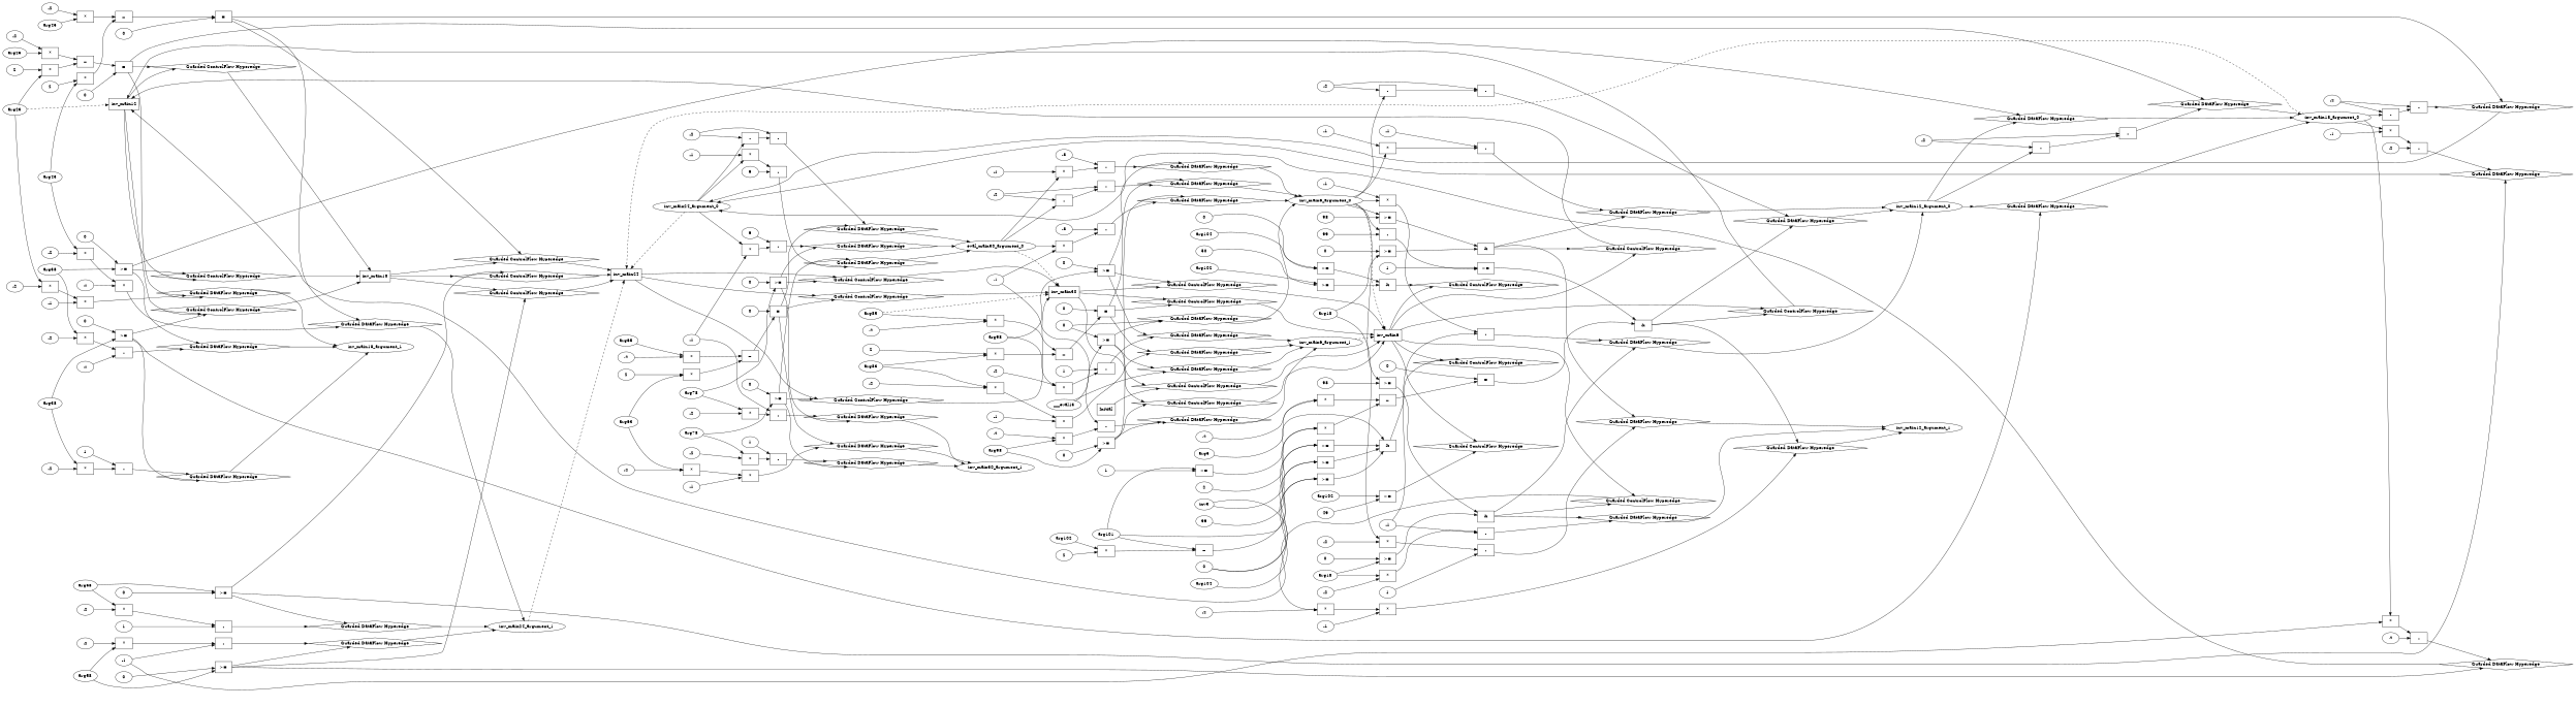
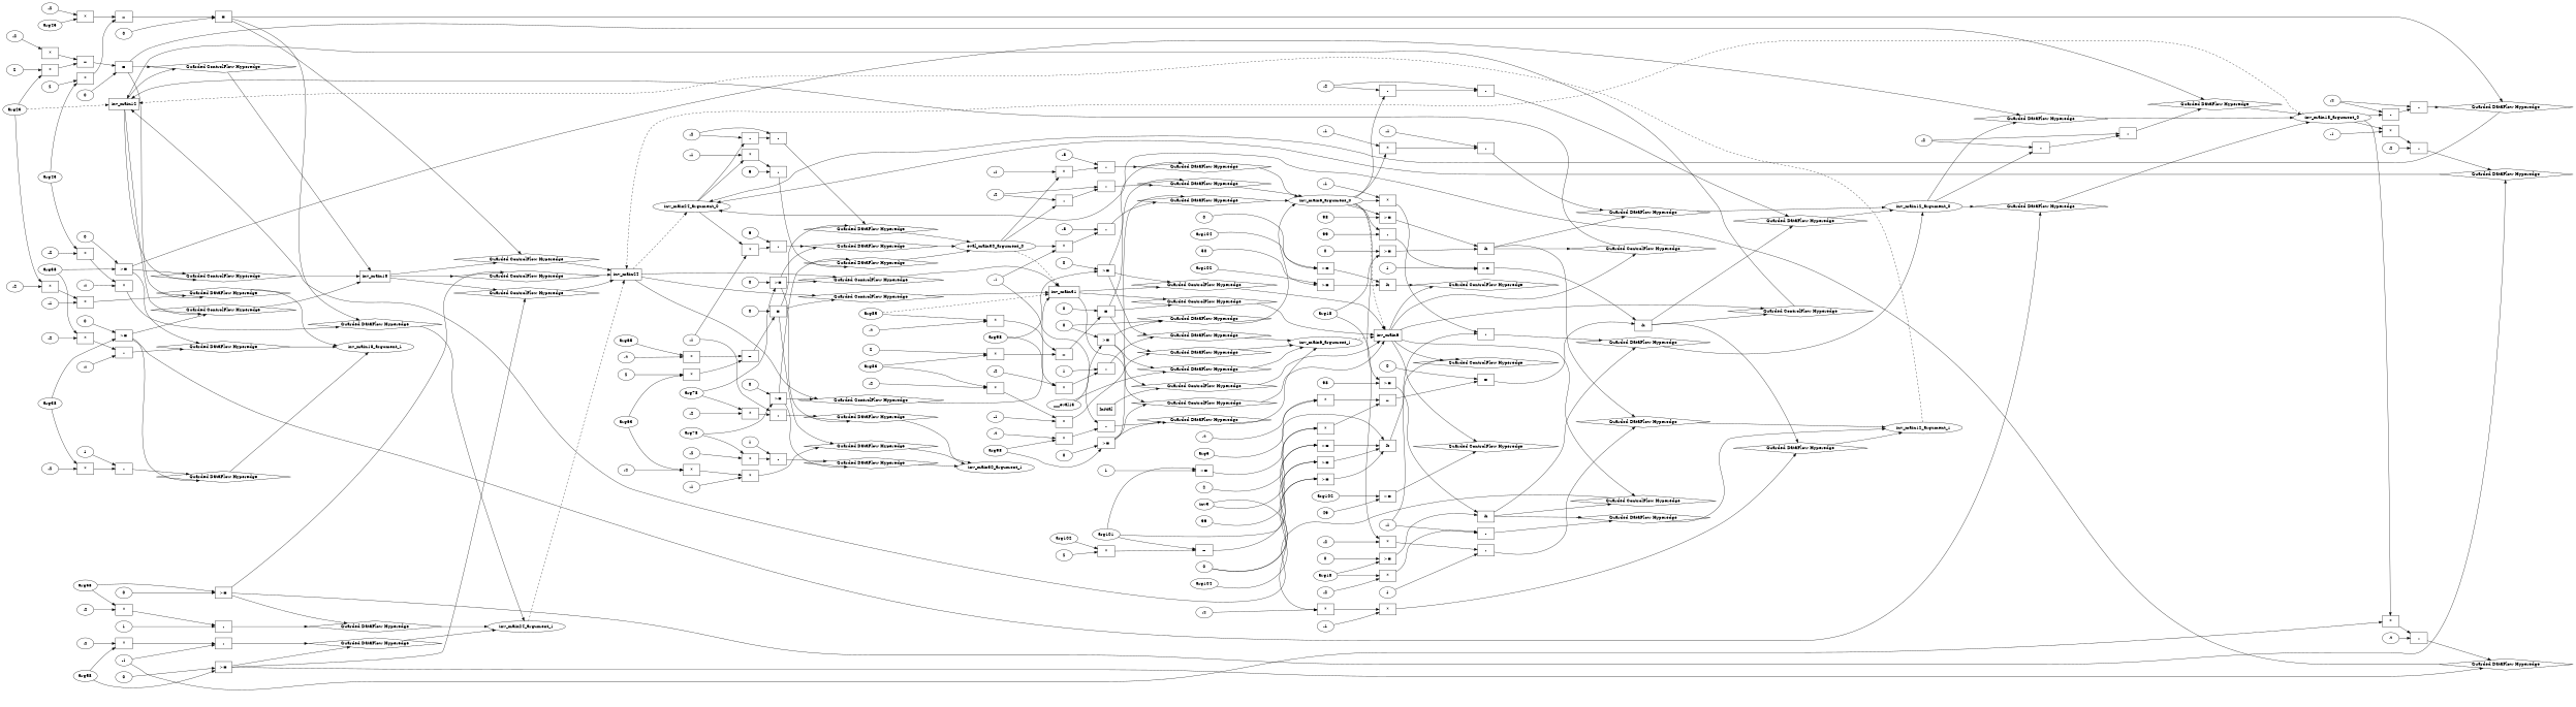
  digraph {
    rankdir=LR
    n1 [label=inv_main12 shape=rect]
    n2 [label="Guarded ControlFlow Hyperedge" shape=diamond]
    n3 [label="Guarded ControlFlow Hyperedge" shape=diamond]
    n4 [label="Guarded ControlFlow Hyperedge" shape=diamond]
    n5 [label=inv_main18 shape=rect]
    n6 [label="Guarded ControlFlow Hyperedge" shape=diamond]
    n7 [label="Guarded ControlFlow Hyperedge" shape=diamond]
    n8 [label="Guarded ControlFlow Hyperedge" shape=diamond]
    n9 [label=inv_main24 shape=rect]
    n10 [label="Guarded ControlFlow Hyperedge" shape=diamond]
    n11 [label="Guarded ControlFlow Hyperedge" shape=diamond]
    n12 [label="Guarded ControlFlow Hyperedge" shape=diamond]
-   n13 [label=inv_main30 shape=rect]
+   n13 [label=inv_main31 shape=rect]
    n14 [label="Guarded ControlFlow Hyperedge" shape=diamond]
    n15 [label="Guarded ControlFlow Hyperedge" shape=diamond]
    n16 [label="Guarded ControlFlow Hyperedge" shape=diamond]
    n17 [label=inv_main6 shape=rect]
    n18 [label="Guarded ControlFlow Hyperedge" shape=diamond]
    n19 [label="Guarded ControlFlow Hyperedge" shape=diamond]
    n20 [label="Guarded ControlFlow Hyperedge" shape=diamond]
    n21 [label="Guarded ControlFlow Hyperedge" shape=diamond]
    n22 [label="Guarded ControlFlow Hyperedge" shape=diamond]
    n23 [label="Guarded ControlFlow Hyperedge" shape=diamond]
    n24 [label=Initial shape=rect]
    n25 [label="Guarded ControlFlow Hyperedge" shape=diamond]
    n26 [label=inv_main12_argument_0 shape=oval]
    n27 [label="-" shape=rect]
    n28 [label="Guarded DataFlow Hyperedge" shape=diamond]
    n29 [label="Guarded DataFlow Hyperedge" shape=diamond]
    n30 [label="-" shape=rect]
    n31 [label=inv_main18_argument_0 shape=oval]
    n32 [label=inv_main12_argument_1 shape=oval]
    n33 [label=inv_main6_argument_0 shape=oval]
    n34 [label="-" shape=rect]
    n35 [label="-" shape=rect]
    n36 [label=">=" shape=rect]
    n37 [label="*" shape=rect]
    n38 [label=">=" shape=rect]
    n39 [label="*" shape=rect]
    n40 [label=">=" shape=rect]
    n41 [label="-" shape=rect]
    n42 [label="&" shape=rect]
    n43 [label="-" shape=rect]
    n44 [label="&" shape=rect]
    n45 [label="-" shape=rect]
    n46 [label=inv_main6_argument_1 shape=oval]
    n47 [label="-" shape=rect]
    n48 [label="*" shape=rect]
    n49 [label="*" shape=rect]
    n50 [label="-" shape=rect]
    n51 [label="-" shape=rect]
    n52 [label="-" shape=rect]
    n53 [label=inv_main18_argument_1 shape=oval]
    n54 [label=inv_main24_argument_0 shape=oval]
    n55 [label="-" shape=rect]
    n56 [label="*" shape=rect]
    n57 [label="*" shape=rect]
    n58 [label="-" shape=rect]
    n59 [label="-" shape=rect]
    n60 [label="-" shape=rect]
    n61 [label=inv_main24_argument_1 shape=oval]
    n62 [label=eval_main30_argument_0 shape=oval]
    n63 [label="-" shape=rect]
    n64 [label="*" shape=rect]
    n65 [label="*" shape=rect]
    n66 [label="-" shape=rect]
    n67 [label="-" shape=rect]
    n68 [label="-" shape=rect]
    n69 [label=inv_main30_argument_1 shape=oval]
    n70 [label="&" shape=rect]
    n71 [label="Guarded DataFlow Hyperedge" shape=diamond]
    n72 [label="Guarded DataFlow Hyperedge" shape=diamond]
    n73 [label="=" shape=rect]
    n74 [label="+" shape=rect]
    n75 [label="*" shape=rect]
    n76 [label=2]
    n77 [label="*" shape=rect]
    n78 [label=-2]
    n79 [label=arg5]
    n80 [label=0]
    n81 [label=inv3]
    n82 [label="*" shape=rect]
    n83 [label="*" shape=rect]
    n84 [label=99]
    n85 [label=1]
    n86 [label=-2]
    n87 [label=-1]
    n88 [label=-2]
    n89 [label="Guarded DataFlow Hyperedge" shape=diamond]
    n90 [label="Guarded DataFlow Hyperedge" shape=diamond]
    n91 [label=98]
    n92 [label=">=" shape=rect]
    n93 [label=0]
    n94 [label=arg18]
    n95 [label="*" shape=rect]
    n96 [label="-" shape=rect]
    n97 [label=-1]
    n98 [label=-1]
    n99 [label=1]
    n100 [label=-2]
    n101 [label="Guarded DataFlow Hyperedge" shape=diamond]
    n102 [label="Guarded DataFlow Hyperedge" shape=diamond]
    n103 [label=98]
    n104 [label=">=" shape=rect]
    n105 [label=0]
    n106 [label=arg18]
    n107 [label="*" shape=rect]
    n108 [label="-" shape=rect]
    n109 [label=-1]
    n110 [label=-1]
    n111 [label=-2]
    n112 [label="=" shape=rect]
    n113 [label="Guarded DataFlow Hyperedge" shape=diamond]
    n114 [label="Guarded DataFlow Hyperedge" shape=diamond]
    n115 [label="+" shape=rect]
    n116 [label="*" shape=rect]
    n117 [label=2]
    n118 [label="*" shape=rect]
    n119 [label=-2]
-   n120 [label=arg25]
    n121 [label=0]
    n122 [label=arg23]
    n123 [label="*" shape=rect]
    n124 [label="*" shape=rect]
    n125 [label=-2]
    n126 [label=-1]
    n127 [label=-2]
    n128 [label=">=" shape=rect]
    n129 [label="Guarded DataFlow Hyperedge" shape=diamond]
    n130 [label=0]
    n131 [label=arg38]
    n132 [label="*" shape=rect]
    n133 [label="-" shape=rect]
    n134 [label=1]
    n135 [label=-2]
    n136 [label=">=" shape=rect]
    n137 [label="Guarded DataFlow Hyperedge" shape=diamond]
    n138 [label=0]
    n139 [label=arg38]
    n140 [label="*" shape=rect]
    n141 [label="-" shape=rect]
    n142 [label=-1]
    n143 [label=-2]
    n144 [label="=" shape=rect]
    n145 [label="Guarded DataFlow Hyperedge" shape=diamond]
    n146 [label="Guarded DataFlow Hyperedge" shape=diamond]
    n147 [label="+" shape=rect]
    n148 [label="*" shape=rect]
    n149 [label=2]
    n150 [label="*" shape=rect]
    n151 [label=-2]
    n152 [label=arg45]
    n153 [label=0]
    n154 [label=arg43]
    n155 [label="*" shape=rect]
    n156 [label="*" shape=rect]
    n157 [label=-2]
    n158 [label=-1]
    n159 [label=-2]
    n160 [label=">=" shape=rect]
    n161 [label="Guarded DataFlow Hyperedge" shape=diamond]
    n162 [label="Guarded DataFlow Hyperedge" shape=diamond]
    n163 [label=0]
    n164 [label=arg58]
    n165 [label="*" shape=rect]
    n166 [label="-" shape=rect]
    n167 [label=-2]
    n168 [label=-1]
    n169 [label=1]
    n170 [label=-2]
    n171 [label=">=" shape=rect]
    n172 [label="Guarded DataFlow Hyperedge" shape=diamond]
    n173 [label="Guarded DataFlow Hyperedge" shape=diamond]
    n174 [label=0]
    n175 [label=arg58]
    n176 [label="*" shape=rect]
    n177 [label="-" shape=rect]
    n178 [label=-2]
    n179 [label=-1]
    n180 [label=-2]
    n181 [label="=" shape=rect]
    n182 [label="Guarded DataFlow Hyperedge" shape=diamond]
    n183 [label="Guarded DataFlow Hyperedge" shape=diamond]
    n184 [label="+" shape=rect]
    n185 [label="*" shape=rect]
    n186 [label=2]
    n187 [label="*" shape=rect]
    n188 [label=-2]
    n189 [label=arg65]
    n190 [label=0]
    n191 [label=arg63]
    n192 [label="*" shape=rect]
    n193 [label="*" shape=rect]
    n194 [label=-2]
    n195 [label=-1]
    n196 [label=-2]
    n197 [label=">=" shape=rect]
    n198 [label="Guarded DataFlow Hyperedge" shape=diamond]
    n199 [label="Guarded DataFlow Hyperedge" shape=diamond]
    n200 [label=0]
    n201 [label=arg78]
    n202 [label="*" shape=rect]
    n203 [label="-" shape=rect]
    n204 [label=6]
    n205 [label=-1]
    n206 [label=1]
    n207 [label=-2]
    n208 [label=">=" shape=rect]
    n209 [label="Guarded DataFlow Hyperedge" shape=diamond]
    n210 [label="Guarded DataFlow Hyperedge" shape=diamond]
    n211 [label=0]
    n212 [label=arg78]
    n213 [label="*" shape=rect]
    n214 [label="-" shape=rect]
    n215 [label=6]
    n216 [label=-1]
    n217 [label=-2]
    n218 [label="=" shape=rect]
    n219 [label="Guarded DataFlow Hyperedge" shape=diamond]
    n220 [label="Guarded DataFlow Hyperedge" shape=diamond]
    n221 [label="+" shape=rect]
    n222 [label="*" shape=rect]
    n223 [label=2]
    n224 [label="*" shape=rect]
    n225 [label=-2]
    n226 [label=arg85]
    n227 [label=0]
    n228 [label=arg83]
    n229 [label="*" shape=rect]
    n230 [label="*" shape=rect]
    n231 [label=-2]
    n232 [label=-1]
    n233 [label=-2]
    n234 [label=">=" shape=rect]
    n235 [label="Guarded DataFlow Hyperedge" shape=diamond]
    n236 [label="Guarded DataFlow Hyperedge" shape=diamond]
    n237 [label=0]
    n238 [label=arg98]
    n239 [label="*" shape=rect]
    n240 [label="-" shape=rect]
    n241 [label=-8]
    n242 [label=-1]
    n243 [label=1]
    n244 [label=-2]
    n245 [label=">=" shape=rect]
    n246 [label="Guarded DataFlow Hyperedge" shape=diamond]
    n247 [label="Guarded DataFlow Hyperedge" shape=diamond]
    n248 [label=0]
    n249 [label=arg98]
    n250 [label="*" shape=rect]
    n251 [label="-" shape=rect]
    n252 [label=-8]
    n253 [label=-1]
    n254 [label=-2]
    n255 [label=">=" shape=rect]
    n256 [label="Guarded DataFlow Hyperedge" shape=diamond]
    n257 [label="Guarded DataFlow Hyperedge" shape=diamond]
    n258 [label=___eval13]
    n259 [label=0]
    n260 [label="&" shape=rect]
    n261 [label=">=" shape=rect]
    n262 [label=arg104]
    n263 [label=0]
    n264 [label=">=" shape=rect]
    n265 [label=arg102]
    n266 [label=50]
    n267 [label="&" shape=rect]
    n268 [label=">=" shape=rect]
    n269 [label=0]
    n270 [label=">=" shape=rect]
    n271 [label=arg104]
    n272 [label=">=" shape=rect]
    n273 [label="+" shape=rect]
    n274 [label="*" shape=rect]
    n275 [label=2]
    n276 [label=arg102]
    n277 [label=arg101]
    n278 [label=">=" shape=rect]
    n279 [label=99]
    n280 [label=1]
    n281 [label=">=" shape=rect]
    n282 [label=arg102]
    n283 [label=49]
    n1 -> n2
    n1 -> n3
    n1 -> n4
    n2 -> n5
    n3 -> n5
    n4 -> n5
    n5 -> n6
    n5 -> n7
    n5 -> n8
    n6 -> n9
    n7 -> n9
    n8 -> n9
    n9 -> n10
    n9 -> n11
    n9 -> n12
    n10 -> n13
    n11 -> n13
    n12 -> n13
    n13 -> n14
    n13 -> n15
    n13 -> n16
    n14 -> n17
    n15 -> n17
    n16 -> n17
    n17 -> n18
    n17 -> n19
    n17 -> n20
    n17 -> n21
    n17 -> n22
    n17 -> n23
    n18 -> n1
    n19 -> n1
    n20 -> n1
    n24 -> n25
    n25 -> n17
    n26 -> n27
    n26 -> n28
    n26 -> n29
    n27 -> n30
    n28 -> n31
    n29 -> n31
    n30 -> n113
    n31 -> n9 [style=dashed]
    n31 -> n47
    n31 -> n48
    n31 -> n49
+   n32 -> n1 [style=dashed]
    n33 -> n17 [style=dashed]
    n33 -> n34
    n33 -> n35
    n33 -> n36
    n33 -> n37
    n33 -> n38
    n33 -> n39
    n34 -> n40
    n35 -> n41
    n36 -> n42
    n37 -> n43
    n38 -> n44
    n39 -> n45
    n40 -> n70
    n41 -> n71
    n42 -> n19
    n42 -> n89
    n42 -> n90
    n43 -> n89
    n44 -> n20
    n44 -> n101
    n44 -> n102
    n45 -> n101
    n46 -> n17 [style=dashed]
    n47 -> n50
    n48 -> n51
    n49 -> n52
    n50 -> n145
    n51 -> n161
    n52 -> n172
-   n54 -> n9 [style=dashed]
+   n9 -> n54 [style=dashed]
    n54 -> n55
    n54 -> n56
    n54 -> n57
    n55 -> n58
    n56 -> n59
    n57 -> n60
    n58 -> n182
    n59 -> n198
    n60 -> n209
    n61 -> n9 [style=dashed]
    n62 -> n13 [style=dashed]
    n62 -> n63
    n62 -> n64
    n62 -> n65
    n63 -> n66
    n64 -> n67
    n65 -> n68
    n66 -> n219
    n67 -> n235
    n68 -> n246
    n70 -> n18
    n70 -> n71
    n70 -> n72
    n71 -> n26
    n72 -> n32
    n73 -> n70
    n74 -> n73
    n75 -> n74
    n76 -> n75
    n77 -> n74
    n78 -> n77
    n79 -> n77
    n80 -> n73
    n81 -> n75
    n81 -> n82
    n82 -> n83
    n83 -> n72
    n84 -> n34
    n85 -> n40
    n86 -> n35
    n86 -> n41
    n87 -> n83
    n88 -> n82
    n89 -> n26
    n90 -> n32
    n91 -> n36
    n92 -> n42
    n93 -> n92
    n94 -> n92
    n94 -> n95
    n95 -> n96
    n96 -> n90
    n97 -> n43
    n98 -> n37
    n99 -> n96
    n100 -> n95
    n101 -> n26
    n102 -> n32
    n103 -> n38
    n104 -> n44
    n105 -> n104
    n106 -> n104
    n106 -> n107
    n107 -> n108
    n108 -> n102
    n109 -> n45
    n109 -> n108
    n110 -> n39
    n111 -> n107
    n112 -> n2
    n112 -> n113
    n112 -> n114
    n113 -> n31
    n114 -> n53
    n115 -> n112
    n116 -> n115
    n117 -> n116
    n118 -> n115
    n119 -> n118
-   n120 -> n118
    n121 -> n112
    n122 -> n1 [style=dashed]
    n122 -> n116
    n122 -> n123
    n123 -> n124
    n124 -> n114
    n125 -> n27
    n125 -> n30
    n126 -> n124
    n127 -> n123
    n128 -> n3
    n128 -> n28
    n128 -> n129
    n129 -> n53
    n130 -> n128
    n131 -> n128
    n131 -> n132
    n132 -> n133
    n133 -> n129
    n134 -> n133
    n135 -> n132
    n136 -> n4
    n136 -> n29
    n136 -> n137
    n137 -> n53
    n138 -> n136
    n139 -> n136
    n139 -> n140
    n140 -> n141
    n141 -> n137
    n142 -> n141
    n143 -> n140
    n144 -> n6
    n144 -> n145
    n144 -> n146
    n145 -> n54
    n146 -> n61
    n147 -> n144
    n148 -> n147
    n149 -> n148
    n150 -> n147
    n151 -> n150
    n152 -> n150
    n153 -> n144
    n154 -> n148
    n154 -> n155
    n155 -> n156
    n156 -> n146
    n157 -> n47
    n157 -> n50
    n158 -> n156
    n159 -> n155
    n160 -> n7
    n160 -> n161
    n160 -> n162
    n161 -> n54
    n162 -> n61
    n163 -> n160
    n164 -> n160
    n164 -> n165
    n165 -> n166
    n166 -> n162
    n167 -> n51
    n168 -> n48
    n169 -> n166
    n170 -> n165
    n171 -> n8
    n171 -> n172
    n171 -> n173
    n172 -> n54
    n173 -> n61
    n174 -> n171
    n175 -> n171
    n175 -> n176
    n176 -> n177
    n177 -> n173
    n178 -> n52
    n179 -> n49
    n179 -> n177
    n180 -> n176
    n181 -> n10
    n181 -> n182
    n181 -> n183
    n182 -> n62
    n183 -> n69
    n184 -> n181
    n185 -> n184
    n186 -> n185
    n187 -> n184
    n188 -> n187
    n189 -> n187
    n190 -> n181
    n191 -> n185
    n191 -> n192
    n192 -> n193
    n193 -> n183
    n194 -> n55
    n194 -> n58
    n195 -> n193
    n196 -> n192
    n197 -> n11
    n197 -> n198
    n197 -> n199
    n198 -> n62
    n199 -> n69
    n200 -> n197
    n201 -> n197
    n201 -> n202
    n202 -> n203
    n203 -> n199
    n204 -> n59
    n205 -> n56
    n206 -> n203
    n207 -> n202
    n208 -> n12
    n208 -> n209
    n208 -> n210
    n209 -> n62
    n210 -> n69
    n211 -> n208
    n212 -> n208
    n212 -> n213
    n213 -> n214
    n214 -> n210
    n215 -> n60
    n216 -> n57
    n216 -> n214
    n217 -> n213
    n218 -> n14
    n218 -> n219
    n218 -> n220
    n219 -> n33
    n220 -> n46
    n221 -> n218
    n222 -> n221
    n223 -> n222
    n224 -> n221
    n225 -> n224
    n226 -> n13 [style=dashed]
    n226 -> n224
    n227 -> n218
    n228 -> n222
    n228 -> n229
    n229 -> n230
    n230 -> n220
    n231 -> n63
    n231 -> n66
    n232 -> n230
    n233 -> n229
    n234 -> n15
    n234 -> n235
    n234 -> n236
    n235 -> n33
    n236 -> n46
    n237 -> n234
    n238 -> n234
    n238 -> n239
    n239 -> n240
    n240 -> n236
    n241 -> n67
    n242 -> n64
    n243 -> n240
    n244 -> n239
    n245 -> n16
    n245 -> n246
    n245 -> n247
    n246 -> n33
    n247 -> n46
    n248 -> n245
    n249 -> n245
    n249 -> n250
    n250 -> n251
    n251 -> n247
    n252 -> n68
    n253 -> n65
    n253 -> n251
    n254 -> n250
    n255 -> n25
    n255 -> n256
    n255 -> n257
    n256 -> n33
    n257 -> n46
    n258 -> n255
    n258 -> n257
    n259 -> n255
    n259 -> n256
    n260 -> n21
    n261 -> n260
    n262 -> n261
    n263 -> n261
    n264 -> n260
    n265 -> n264
    n266 -> n264
    n267 -> n22
    n268 -> n267
    n269 -> n268
    n269 -> n270
    n270 -> n267
    n271 -> n268
    n272 -> n267
    n273 -> n272
    n274 -> n273
    n275 -> n274
    n276 -> n274
    n277 -> n270
    n277 -> n273
    n277 -> n278
    n278 -> n267
    n279 -> n272
    n280 -> n278
    n281 -> n23
    n282 -> n281
    n283 -> n281
  }
